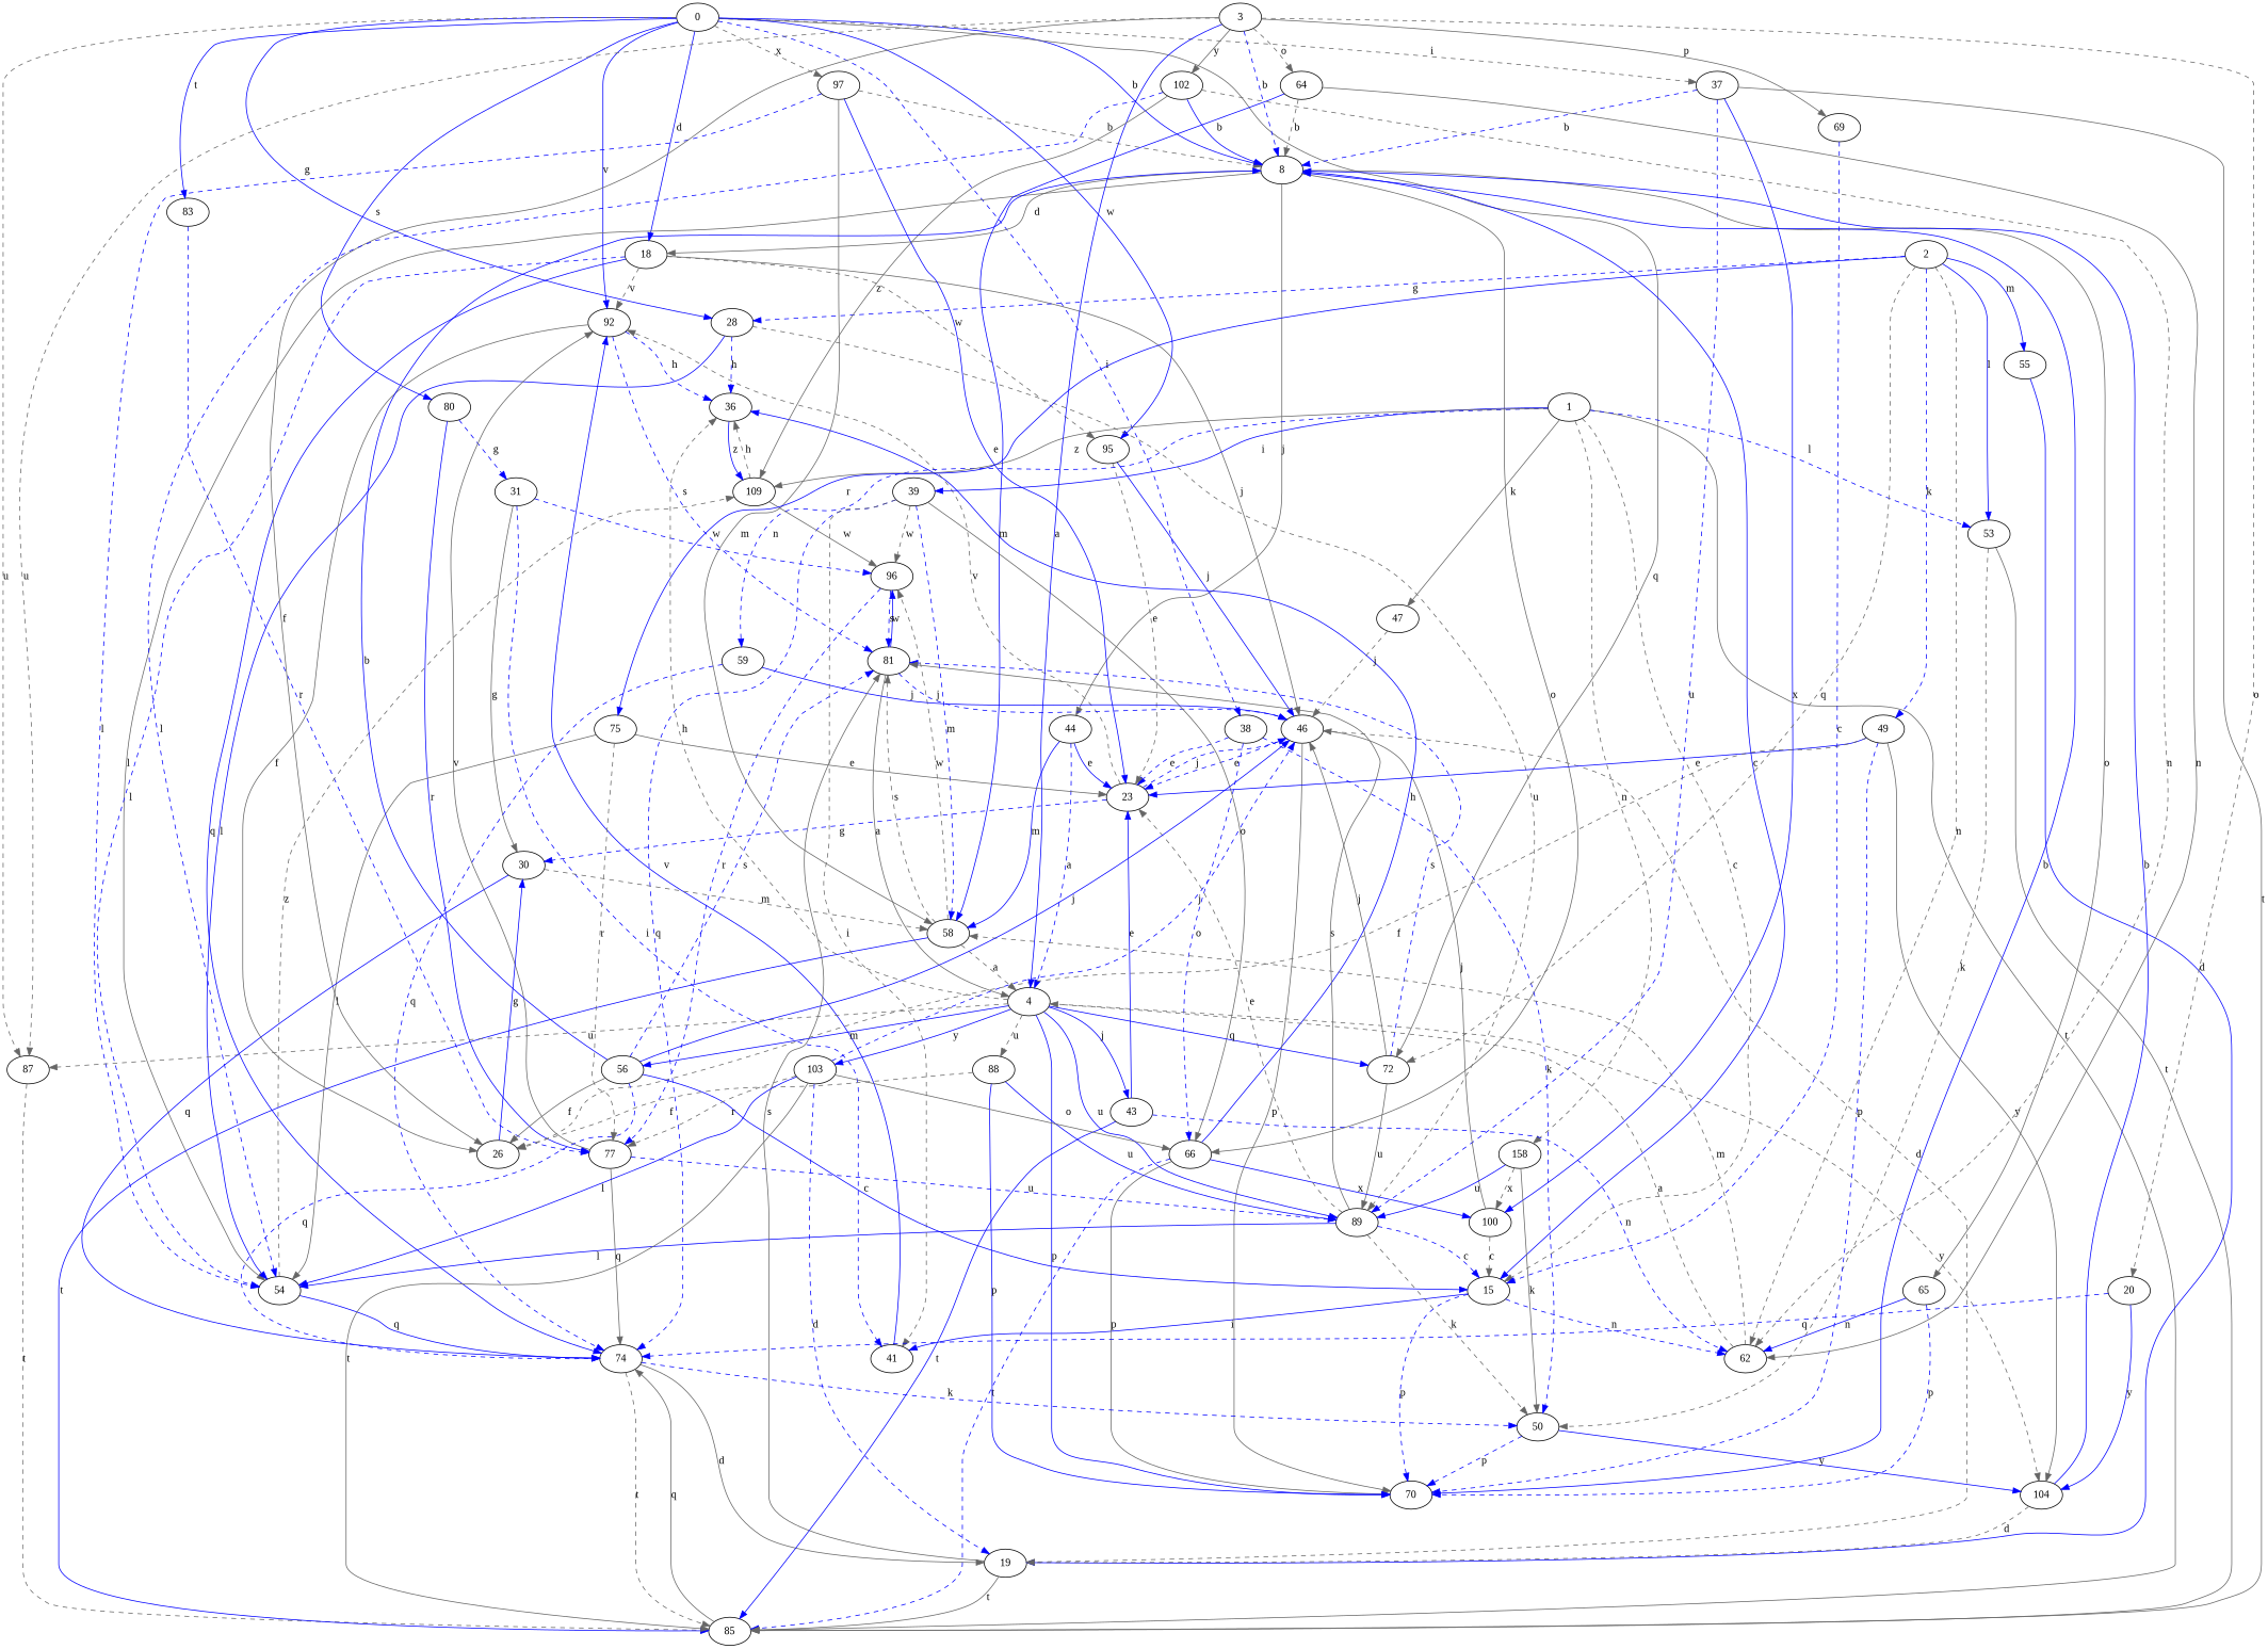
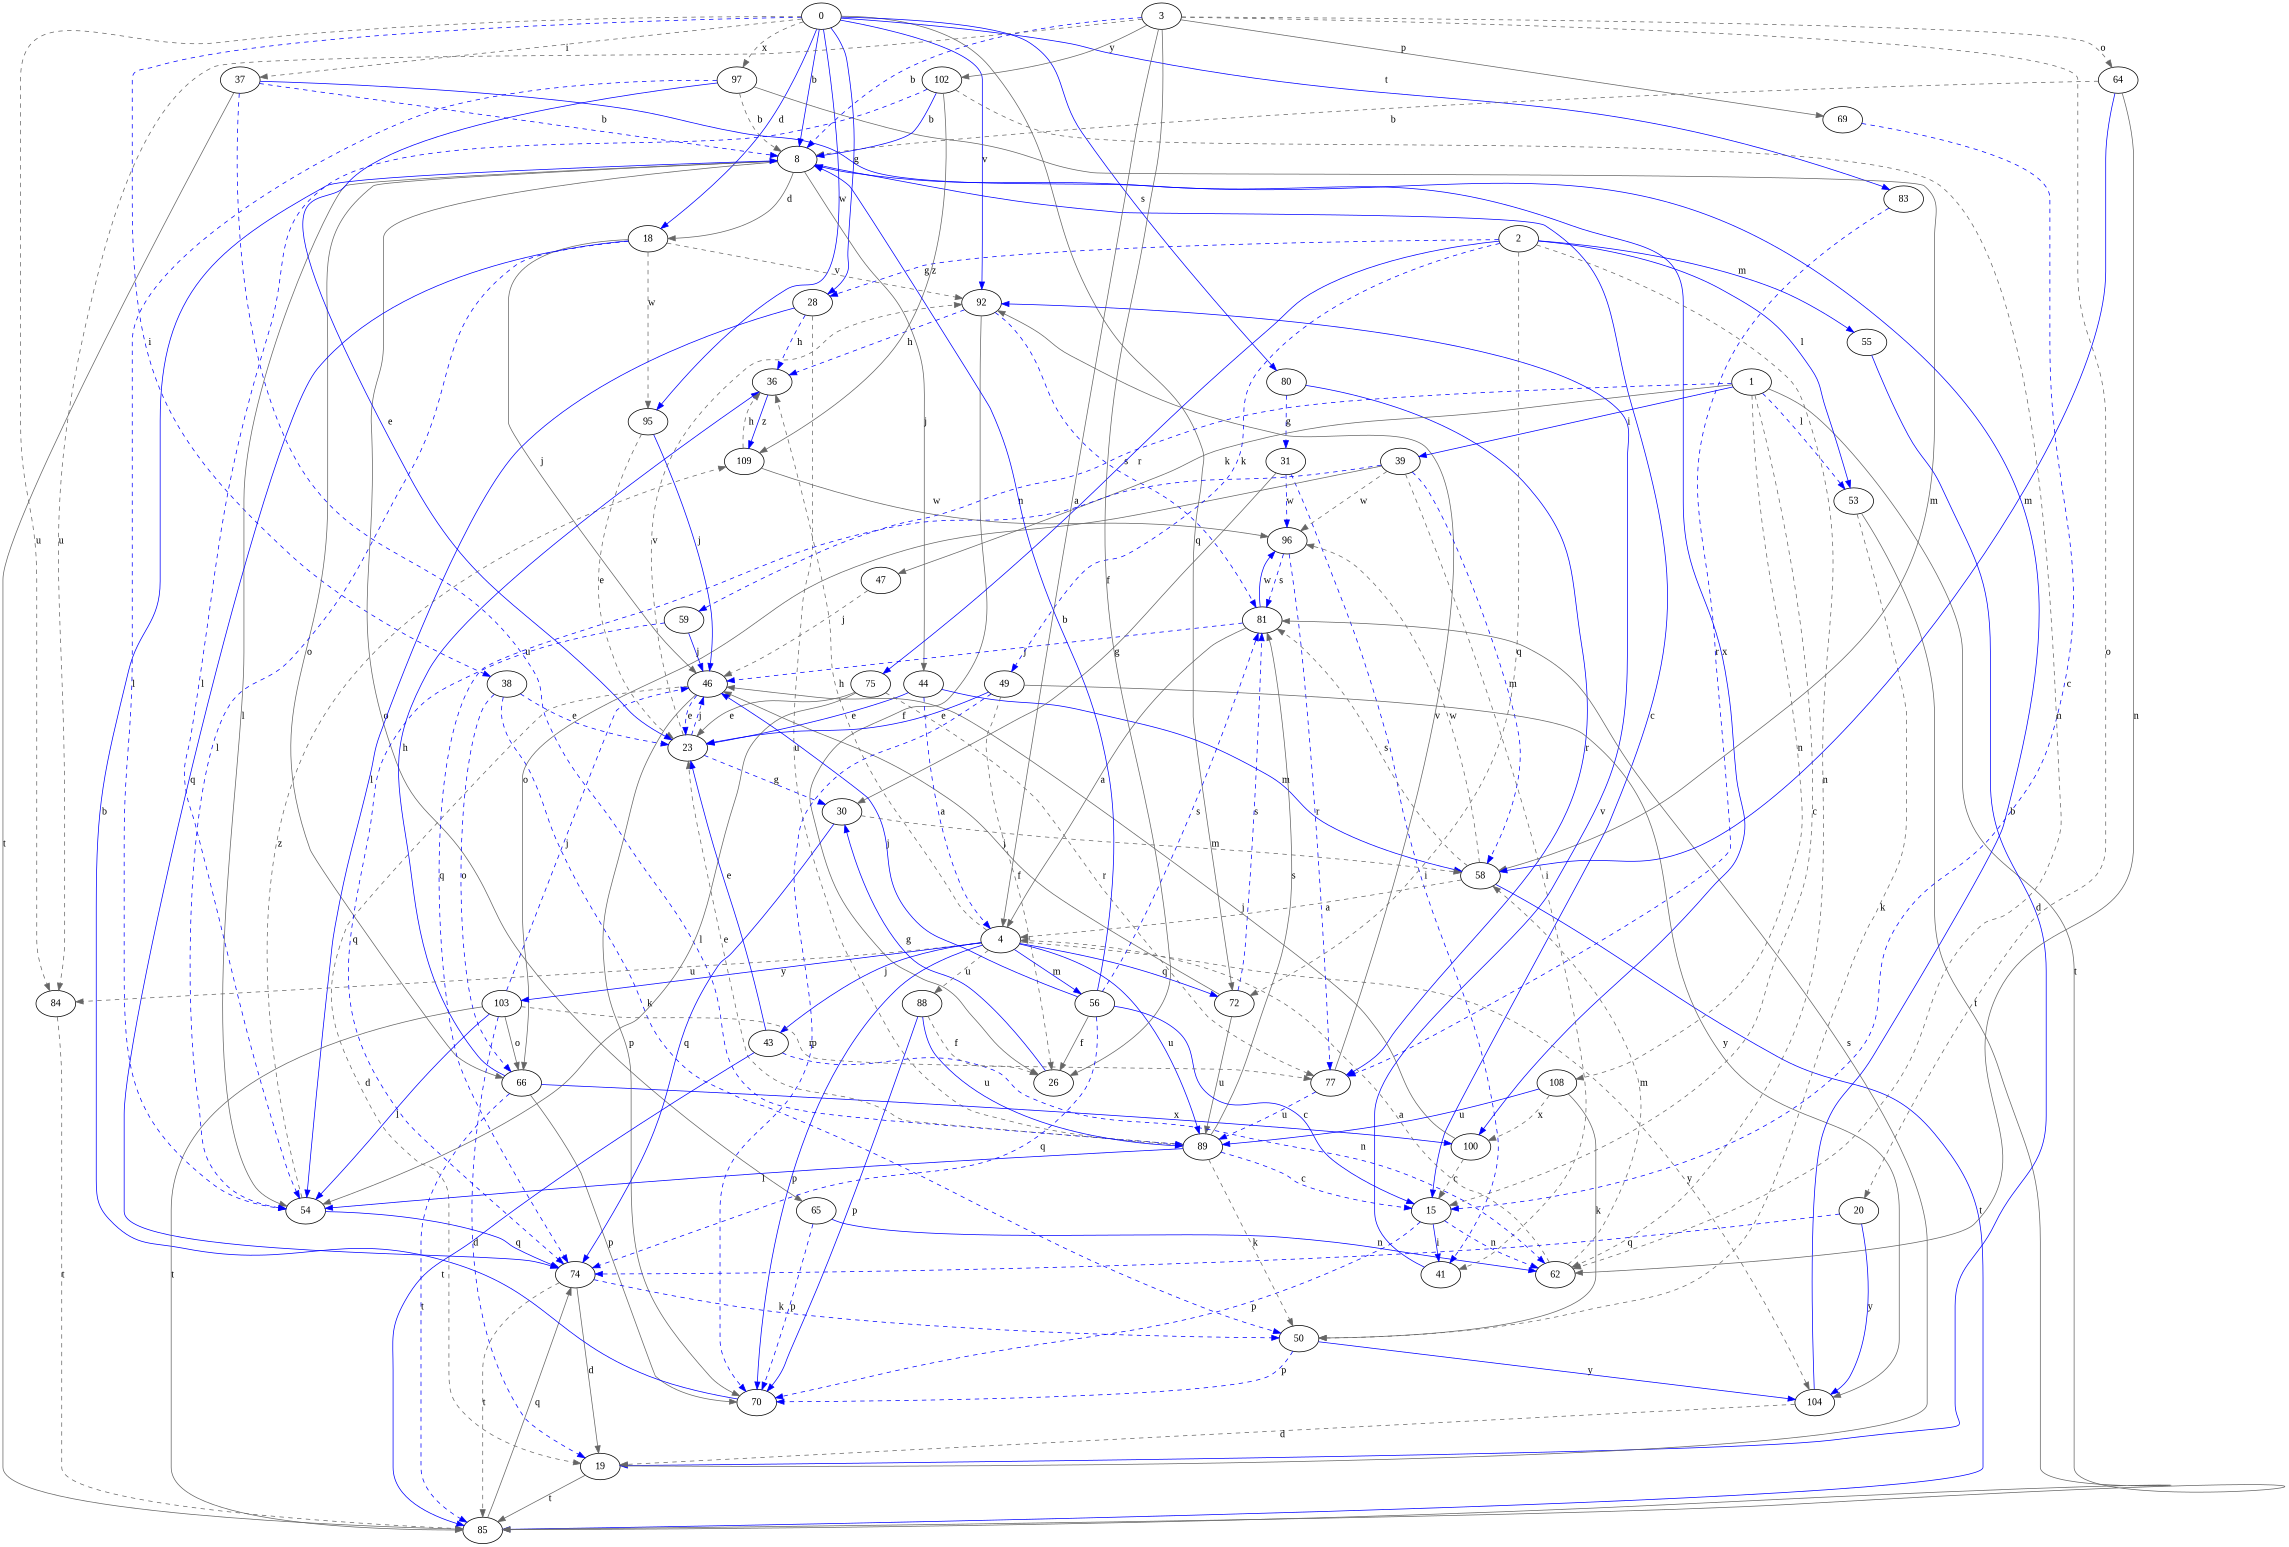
  strict digraph {
    fontname="Liberation Serif"
    node [fontname="Liberation Serif"]
    edge [color=blue fontname="Liberation Serif" style=solid]
    0
    8
    18
    28
    37
    38
    72
    80
    83
-   87
+   87 [label=84]
    92
    95
    97
    15
    44
    54
    65
    66
    46
    74
    36
    89
    85
    100
    23
    50
    81
    31
    77
    26
    58
    1
    39
    47
    53
    59
-   108 [label=158]
+   108
    109
    62
    70
    41
    96
    2
    49
    55
    75
    104
    19
    4
    3
    20
    64
    69
    102
    43
    56
    88
    103
    30
    0 -> 8 [label=b]
    0 -> 18 [label=d]
    0 -> 28 [label=g]
    0 -> 37 [color=gray40 label=i style=dashed]
    0 -> 38 [label=i style=dashed]
    0 -> 72 [color=gray40 label=q]
    0 -> 80 [label=s]
    0 -> 83 [label=t]
    0 -> 87 [color=gray40 label=u style=dashed]
    0 -> 92 [label=v]
    0 -> 95 [label=w]
    0 -> 97 [color=gray40 label=x style=dashed]
    8 -> 18 [color=gray40 label=d]
    8 -> 15 [label=c]
    8 -> 44 [color=gray40 label=j]
    8 -> 54 [color=gray40 label=l]
    8 -> 65 [color=gray40 label=o]
    8 -> 66 [color=gray40 label=o]
    18 -> 92 [color=gray40 label=v style=dashed]
    18 -> 95 [color=gray40 label=w style=dashed]
    18 -> 54 [label=l style=dashed]
    18 -> 46 [color=gray40 label=j]
    18 -> 74 [label=q]
    28 -> 54 [label=l]
    28 -> 36 [label=h style=dashed]
    28 -> 89 [color=gray40 label=u style=dashed]
    37 -> 8 [label=b style=dashed]
    37 -> 89 [label=u style=dashed]
    37 -> 85 [color=gray40 label=t]
    37 -> 100 [label=x]
    38 -> 66 [label=o style=dashed]
    38 -> 23 [label=e style=dashed]
    38 -> 50 [label=k style=dashed]
    72 -> 46 [color=gray40 label=j]
    72 -> 89 [color=gray40 label=u]
    72 -> 81 [label=s style=dashed]
    80 -> 31 [label=g style=dashed]
    80 -> 77 [label=r]
    83 -> 77 [label=r style=dashed]
    87 -> 85 [color=gray40 label=t style=dashed]
    92 -> 36 [label=h style=dashed]
    92 -> 81 [label=s style=dashed]
    92 -> 26 [color=gray40 label=f]
    95 -> 46 [label=j]
    95 -> 23 [color=gray40 label=e style=dashed]
    97 -> 8 [color=gray40 label=b style=dashed]
    97 -> 54 [label=l style=dashed]
    97 -> 23 [label=e]
    97 -> 58 [color=gray40 label=m]
    15 -> 62 [label=n style=dashed]
    15 -> 70 [label=p style=dashed]
    15 -> 41 [label=i]
    44 -> 23 [label=e]
    44 -> 58 [label=m]
    44 -> 4 [label=a style=dashed]
    54 -> 74 [label=q]
    54 -> 109 [color=gray40 label=z style=dashed]
    65 -> 62 [label=n]
    65 -> 70 [label=p style=dashed]
    66 -> 36 [label=h]
    66 -> 85 [label=t style=dashed]
    66 -> 100 [label=x]
    66 -> 70 [color=gray40 label=p]
    46 -> 23 [label=e style=dashed]
    46 -> 70 [color=gray40 label=p]
    46 -> 19 [color=gray40 label=d style=dashed]
    74 -> 85 [color=gray40 label=t style=dashed]
    74 -> 50 [label=k style=dashed]
    74 -> 19 [color=gray40 label=d]
    36 -> 109 [label=z]
    89 -> 15 [label=c style=dashed]
    89 -> 54 [label=l]
    89 -> 23 [color=gray40 label=e style=dashed]
    89 -> 50 [color=gray40 label=k style=dashed]
    89 -> 81 [color=gray40 label=s]
    85 -> 74 [color=gray40 label=q]
    100 -> 15 [color=gray40 label=c style=dashed]
    100 -> 46 [color=gray40 label=j]
    23 -> 92 [color=gray40 label=v style=dashed]
    23 -> 46 [label=j style=dashed]
    23 -> 30 [label=g style=dashed]
    50 -> 70 [label=p style=dashed]
    50 -> 104 [label=y]
    81 -> 46 [label=j style=dashed]
    81 -> 96 [label=w]
    81 -> 4 [color=gray40 label=a]
    31 -> 41 [label=i style=dashed]
    31 -> 96 [label=w style=dashed]
    31 -> 30 [color=gray40 label=g]
    77 -> 92 [color=gray40 label=v]
-   77 -> 74 [color=gray40 label=q]
    77 -> 89 [label=u style=dashed]
    26 -> 30 [label=g]
    58 -> 85 [label=t]
    58 -> 81 [color=gray40 label=s style=dashed]
    58 -> 96 [color=gray40 label=w style=dashed]
    58 -> 4 [color=gray40 label=a style=dashed]
    1 -> 15 [color=gray40 label=c style=dashed]
    1 -> 85 [color=gray40 label=t]
    1 -> 39 [label=i]
    1 -> 47 [color=gray40 label=k]
    1 -> 53 [label=l style=dashed]
    1 -> 59 [label=n style=dashed]
    1 -> 108 [color=gray40 label=n style=dashed]
-   1 -> 109 [color=gray40 label=z]
    39 -> 66 [color=gray40 label=o]
    39 -> 74 [label=q style=dashed]
    39 -> 58 [label=m style=dashed]
    39 -> 41 [color=gray40 label=i style=dashed]
    39 -> 96 [color=gray40 label=w style=dashed]
    47 -> 46 [color=gray40 label=j style=dashed]
    53 -> 85 [color=gray40 label=t]
    53 -> 50 [color=gray40 label=k style=dashed]
    59 -> 46 [label=j]
    59 -> 74 [label=q style=dashed]
    108 -> 89 [label=u]
    108 -> 100 [color=gray40 label=x style=dashed]
    108 -> 50 [color=gray40 label=k]
    109 -> 36 [color=gray40 label=h style=dashed]
    109 -> 96 [color=gray40 label=w]
    62 -> 58 [color=gray40 label=m style=dashed]
    62 -> 4 [color=gray40 label=a style=dashed]
    70 -> 8 [label=b]
    41 -> 92 [label=v]
    96 -> 81 [label=s style=dashed]
    96 -> 77 [label=r style=dashed]
    2 -> 28 [label=g style=dashed]
    2 -> 72 [color=gray40 label=q style=dashed]
    2 -> 53 [label=l]
    2 -> 62 [color=gray40 label=n style=dashed]
    2 -> 49 [label=k style=dashed]
    2 -> 55 [label=m]
    2 -> 75 [label=r]
    49 -> 23 [label=e]
    49 -> 26 [color=gray40 label=f style=dashed]
    49 -> 70 [label=p style=dashed]
    49 -> 104 [color=gray40 label=y]
    55 -> 19 [label=d]
    75 -> 54 [color=gray40 label=l]
    75 -> 23 [color=gray40 label=e]
    75 -> 77 [color=gray40 label=r style=dashed]
    104 -> 8 [label=b]
    104 -> 19 [color=gray40 label=d style=dashed]
    19 -> 85 [color=gray40 label=t]
    19 -> 81 [color=gray40 label=s]
    4 -> 72 [label=q]
    4 -> 87 [color=gray40 label=u style=dashed]
    4 -> 36 [color=gray40 label=h style=dashed]
    4 -> 89 [label=u]
    4 -> 70 [label=p]
    4 -> 104 [color=gray40 label=y style=dashed]
    4 -> 43 [label=j]
    4 -> 56 [label=m]
    4 -> 88 [color=gray40 label=u style=dashed]
    4 -> 103 [label=y]
    3 -> 8 [label=b style=dashed]
    3 -> 87 [color=gray40 label=u style=dashed]
    3 -> 26 [color=gray40 label=f]
-   3 -> 4 [label=a]
+   3 -> 4 [color=gray40 label=a]
    3 -> 20 [color=gray40 label=o style=dashed]
    3 -> 64 [color=gray40 label=o style=dashed]
    3 -> 69 [color=gray40 label=p]
    3 -> 102 [color=gray40 label=y]
    20 -> 74 [label=q style=dashed]
    20 -> 104 [label=y]
    64 -> 8 [color=gray40 label=b style=dashed]
    64 -> 58 [label=m]
    64 -> 62 [color=gray40 label=n]
    69 -> 15 [label=c style=dashed]
    102 -> 8 [label=b]
    102 -> 54 [label=l style=dashed]
    102 -> 109 [color=gray40 label=z]
    102 -> 62 [color=gray40 label=n style=dashed]
    43 -> 85 [label=t]
    43 -> 23 [label=e]
    43 -> 62 [label=n style=dashed]
    56 -> 8 [label=b]
    56 -> 15 [label=c]
    56 -> 46 [label=j]
    56 -> 74 [label=q style=dashed]
    56 -> 81 [label=s style=dashed]
    56 -> 26 [color=gray40 label=f]
    88 -> 89 [label=u]
    88 -> 26 [color=gray40 label=f style=dashed]
    88 -> 70 [label=p]
    103 -> 54 [label=l]
    103 -> 66 [color=gray40 label=o]
    103 -> 46 [label=j style=dashed]
    103 -> 85 [color=gray40 label=t]
    103 -> 77 [color=gray40 label=r style=dashed]
    103 -> 19 [label=d style=dashed]
    30 -> 74 [label=q]
    30 -> 58 [color=gray40 label=m style=dashed]
  }
